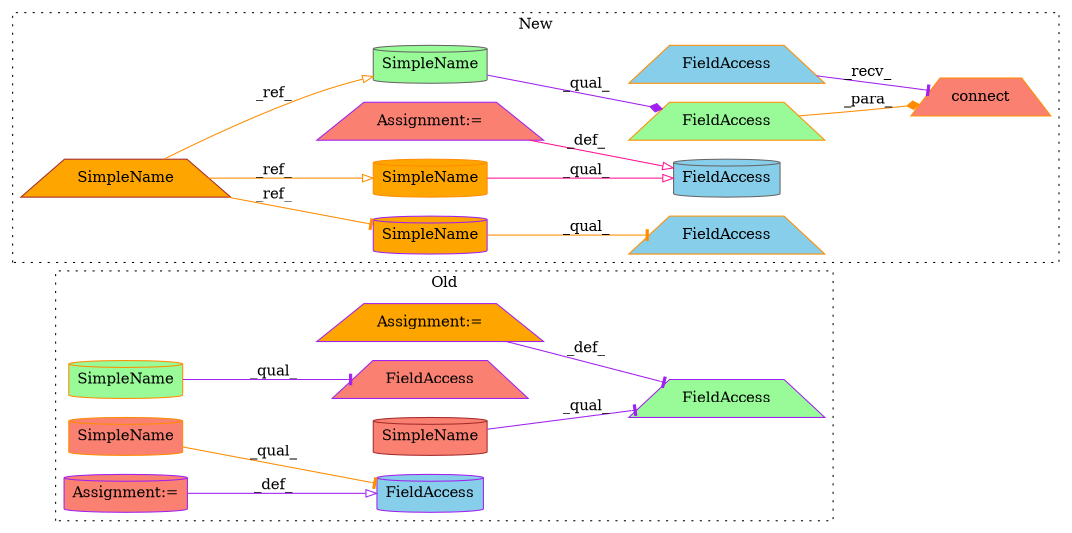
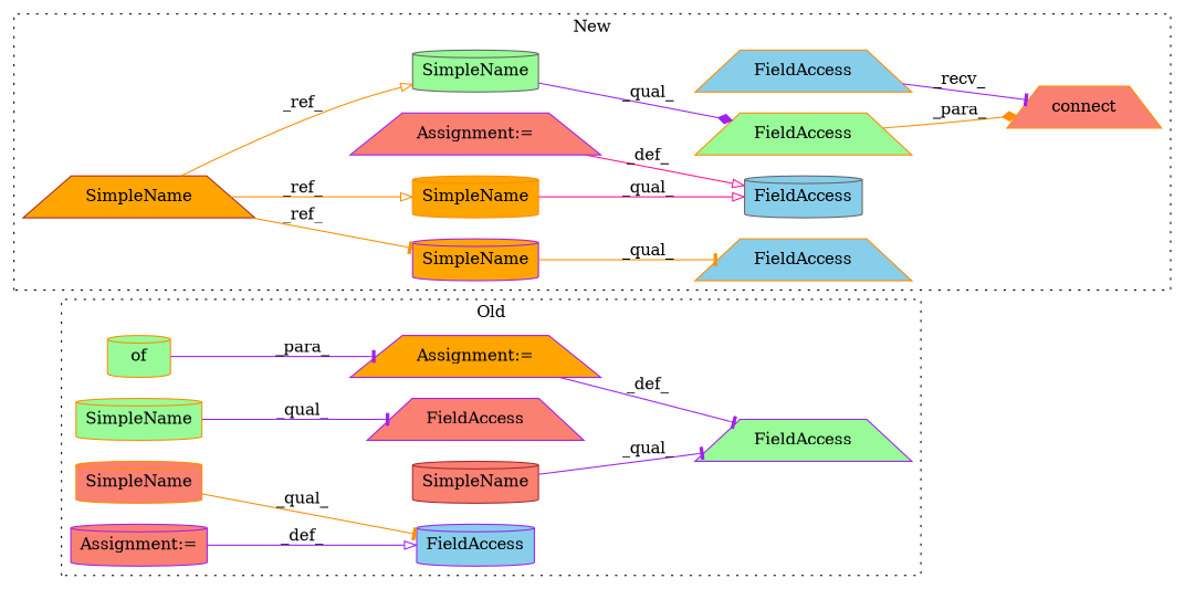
  digraph {
    rankdir=LR
    node [a=22 l=4 s=1392 shape=cylinder style=filled fillcolor=salmon color=darkorange]
    edge [color=purple arrowhead=tee]
+   n1 [a=32 label=of s=1427 fillcolor=palegreen]
    n2 [a=7 l=1 label="Assignment:=" s=1422 shape=trapezium fillcolor=orange color=purple]
    n3 [l=30 label=FieldAccess shape=trapezium fillcolor=palegreen color=purple]
    n4 [l=15 label=FieldAccess s=1640 fillcolor=skyblue color=purple]
    n5 [l=22 label=FieldAccess s=1437 shape=trapezium color=purple]
    n6 [a=7 l=1 label="Assignment:=" s=1655 color=purple]
    n7 [a=42 label=SimpleName s=1437 fillcolor=palegreen]
    n8 [a=42 label=SimpleName color=brown]
    n9 [a=42 label=SimpleName s=1640]
    n10 [a=32 l="8,1" label=connect s="3242,3269" shape=trapezium]
    n11 [l=19 label=FieldAccess s=3250 shape=trapezium fillcolor=palegreen]
    n12 [l=18 label=FieldAccess s=3223 shape=trapezium fillcolor=skyblue]
    n13 [a=42 label=SimpleName s=2306 shape=trapezium fillcolor=orange color=brown]
    n14 [l=16 label=FieldAccess s=2433 fillcolor=skyblue color=gray40]
    n15 [l=16 label=FieldAccess s=3357 shape=trapezium fillcolor=skyblue]
    n16 [a=7 l=1 label="Assignment:=" s=2449 shape=trapezium color=purple]
    n17 [a=42 label=SimpleName s=3357 fillcolor=orange color=purple]
    n18 [a=42 label=SimpleName s=3250 fillcolor=palegreen color=gray40]
    n19 [a=42 label=SimpleName s=2433 fillcolor=orange]
    subgraph cluster_1 {
      label=Old
      style=dotted
+     n1
      n2
      n3
      n4
      n5
      n6
      n7
      n8
      n9
    }
    subgraph cluster_2 {
      label=New
      style=dotted
      n10
      n11
      n12
      n13
      n14
      n15
      n16
      n17
      n18
      n19
    }
+   n1 -> n2 [label=_para_]
    n2 -> n3 [label=_def_]
    n6 -> n4 [label=_def_ arrowhead=onormal]
    n7 -> n5 [label=_qual_]
    n8 -> n3 [label=_qual_]
    n9 -> n4 [label=_qual_ color=darkorange]
    n11 -> n10 [label=_para_ color=darkorange arrowhead=diamond]
    n12 -> n10 [label=_recv_]
    n13 -> n17 [label=_ref_ color=darkorange]
    n13 -> n18 [label=_ref_ color=darkorange arrowhead=onormal]
    n13 -> n19 [label=_ref_ color=darkorange arrowhead=onormal]
    n16 -> n14 [label=_def_ color=deeppink arrowhead=onormal]
    n17 -> n15 [label=_qual_ color=darkorange]
    n18 -> n11 [label=_qual_ arrowhead=diamond]
    n19 -> n14 [label=_qual_ color=deeppink arrowhead=onormal]
  }
